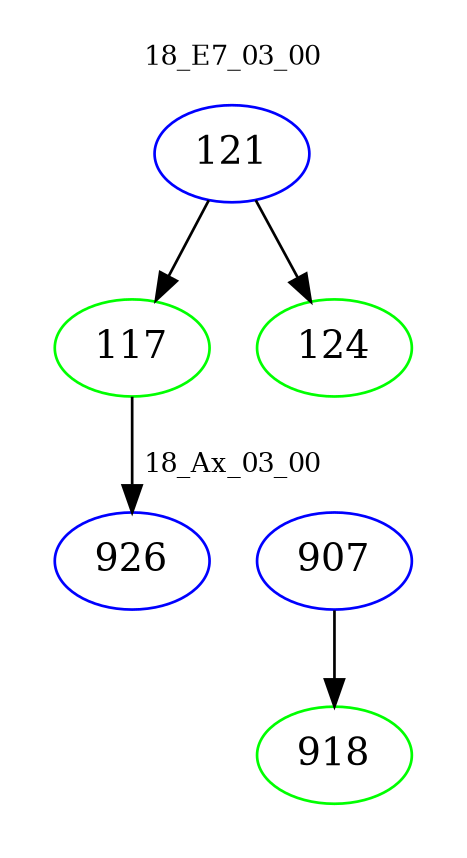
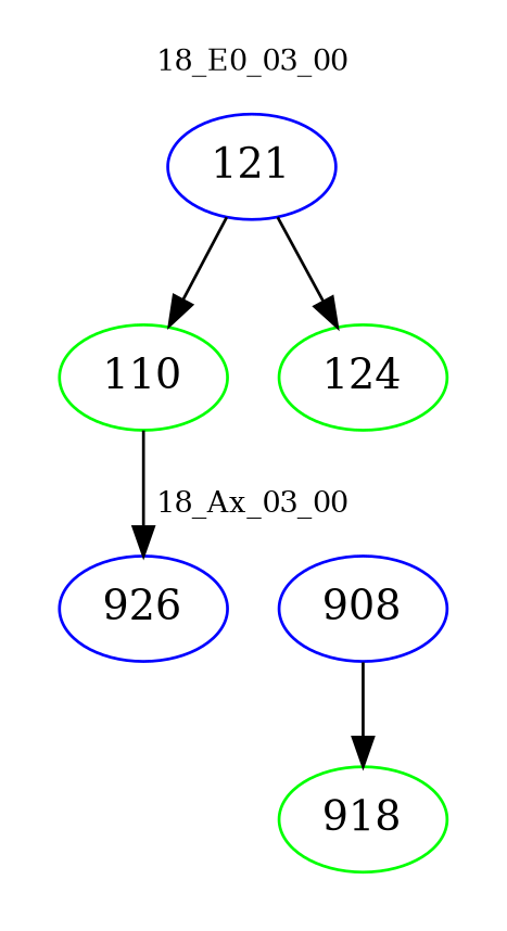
  digraph {
    node [color=blue]
    edge [color=black]
-   n1 [label=907]
+   n1 [label=908]
    n2 [label=926]
    n3 [color=green label=918]
    n4 [label=121]
-   n5 [color=green label=117]
+   n5 [color=green label=110]
    n6 [color=green label=124]
    subgraph cluster_1 {
      color=white
      fontsize=10
      label="18_Ax_03_00"
      n1
      n2
      n3
    }
    subgraph cluster_2 {
      color=white
      fontsize=10
-     label="18_E7_03_00"
+     label="18_E0_03_00"
      n4
      n5
      n6
    }
    n1 -> n3
    n4 -> n5
    n4 -> n6
    n5 -> n2
  }
